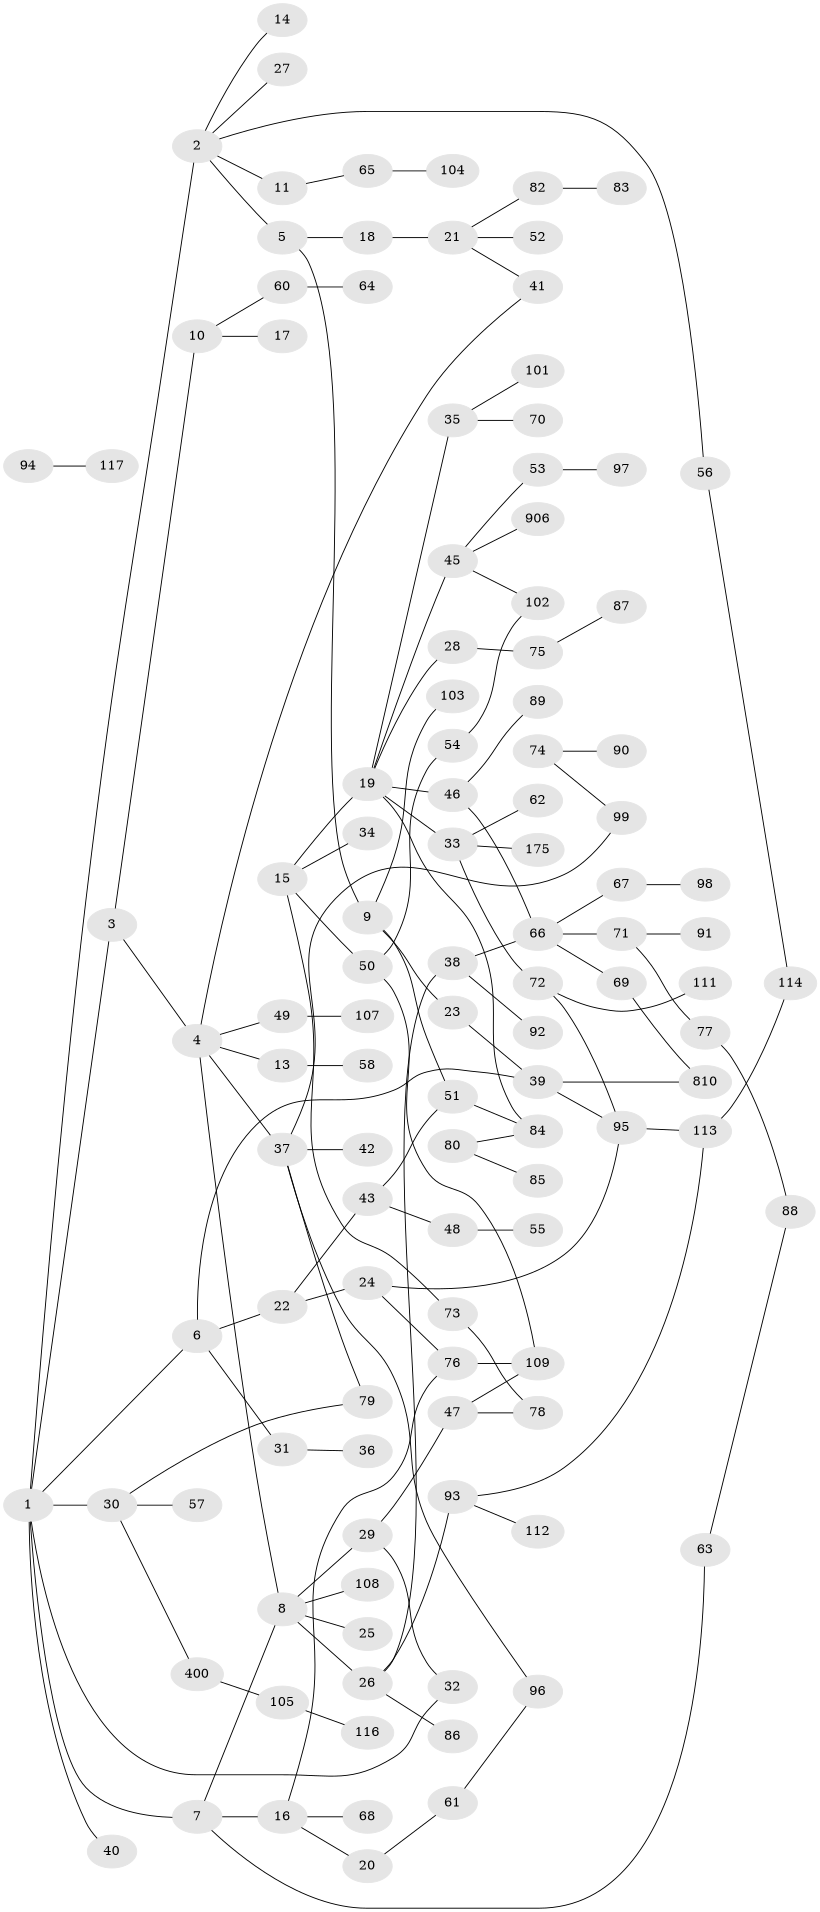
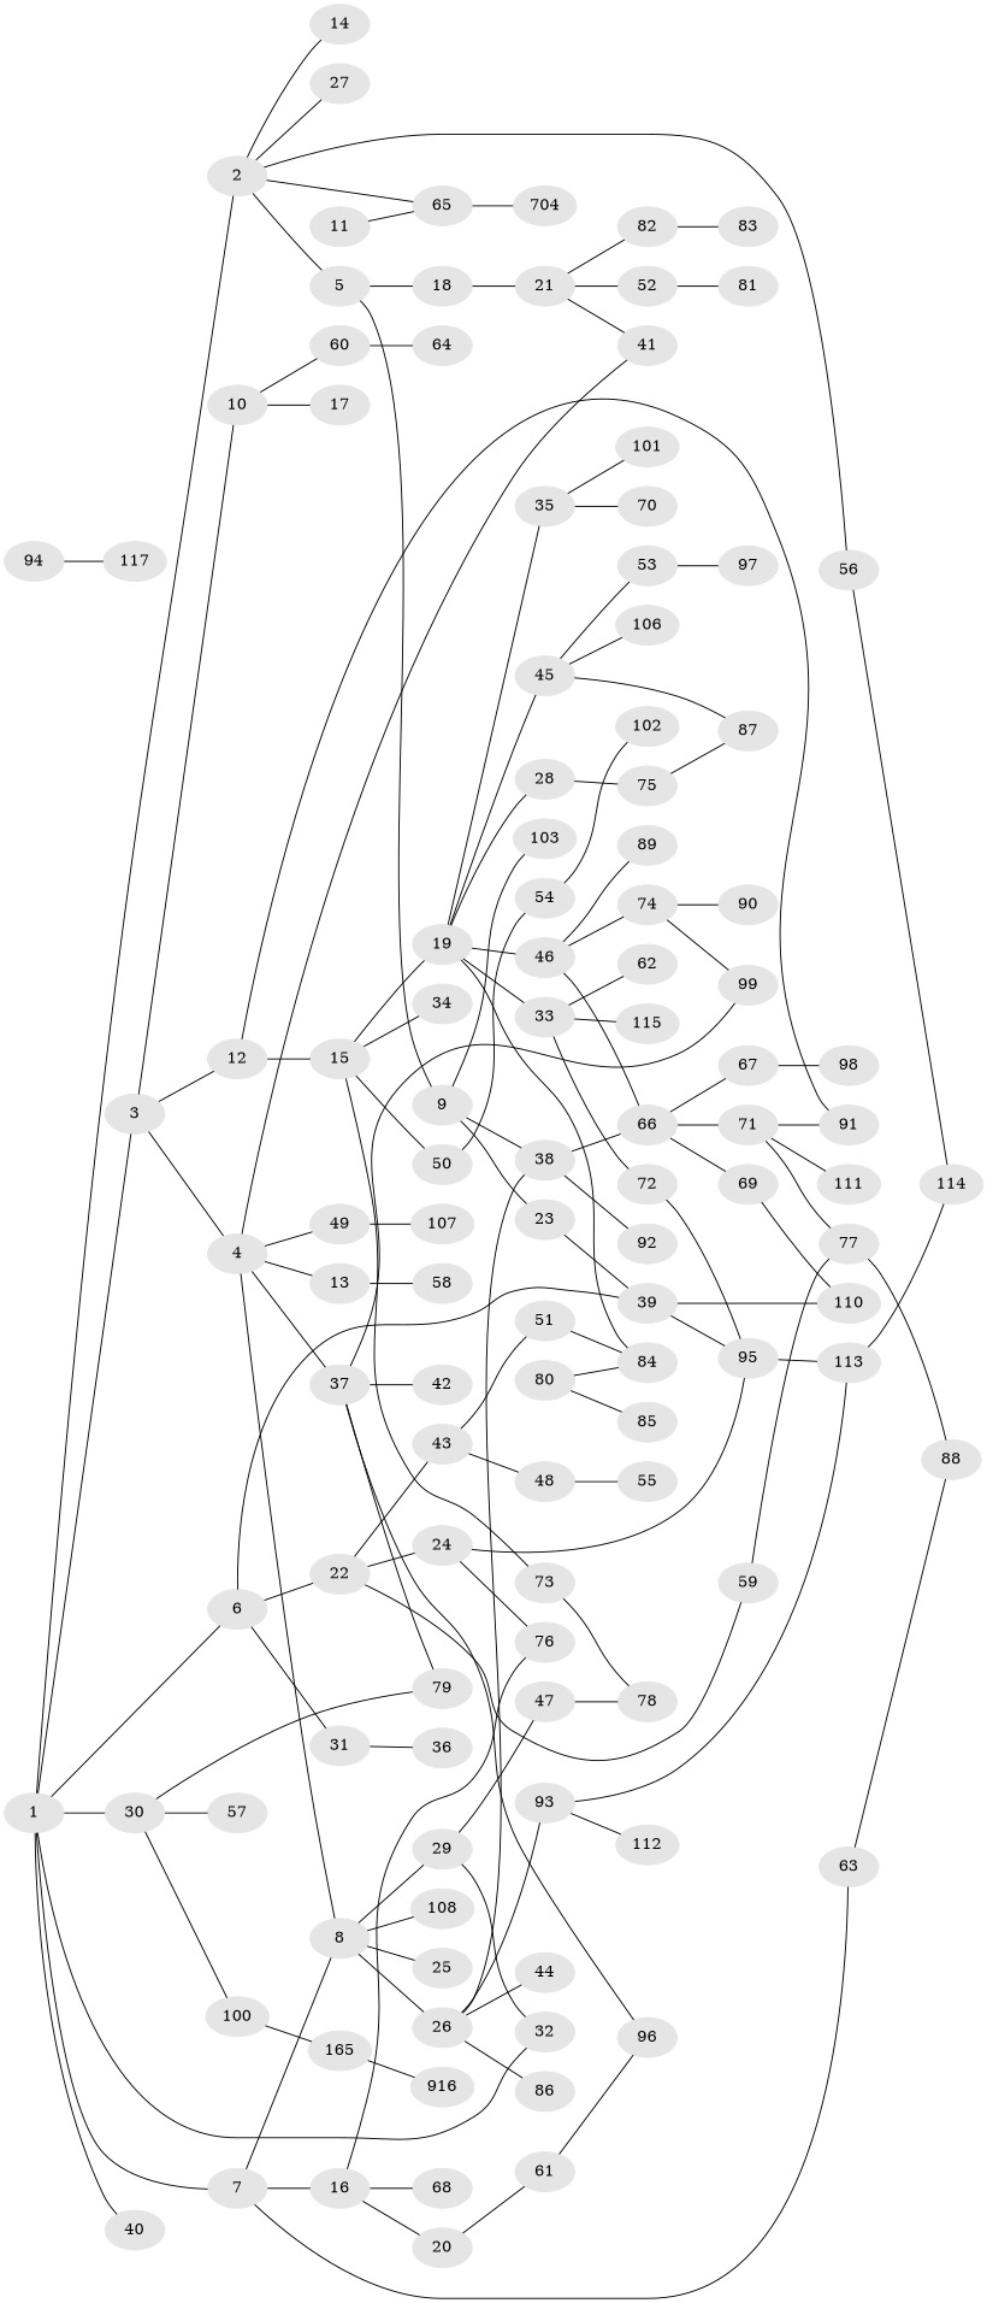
  graph {
    rankdir=LR
    node [color=gray90 style=filled]
    1
    2
    3
    6
    7
    30
    32
    40
    5
    11
    14
    27
    56
    4
    10
+   12
    22
    31
    39
    8
    16
    63
    57
    79
-   100 [label=400]
+   100
    9
    18
    65
    114
    13
    37
    41
    49
    17
    60
    15
    91
    25
    26
    29
    108
    58
    42
    96
    99
    107
    23
    51
    103
    21
    24
    43
+   59
    36
    95
-   110 [label=810]
+   110
    20
    68
    76
    88
    38
+   44
    86
    93
    47
    84
    64
-   104
+   104 [label=704]
    19
    34
    50
    73
    28
    33
    35
    45
    46
-   109
    54
    78
    61
    52
    82
    75
    62
    72
-   115 [label=175]
+   115
    70
    101
    53
    102
-   106 [label=906]
+   106
    66
    74
    89
+   81
    83
    48
    77
    113
    92
    112
    87
-   105
+   105 [label=165]
    67
    69
    71
    80
    85
    55
    97
    94
    117
    90
    98
    111
-   116
+   116 [label=916]
    1 -- 2
    1 -- 3
    1 -- 6
    1 -- 7
    1 -- 30
    1 -- 32
    1 -- 40
    2 -- 5
-   2 -- 11
+   2 -- 65
    2 -- 14
    2 -- 27
    2 -- 56
    3 -- 4
    3 -- 10
+   3 -- 12
    6 -- 22
    6 -- 31
    6 -- 39
    7 -- 8
    7 -- 16
    7 -- 63
    30 -- 57
    30 -- 79
    30 -- 100
    5 -- 9
    5 -- 18
    11 -- 65
    56 -- 114
    4 -- 8
    4 -- 13
    4 -- 37
    4 -- 41
    4 -- 49
    10 -- 17
    10 -- 60
+   12 -- 15
+   12 -- 91
    22 -- 24
    22 -- 43
+   22 -- 59
    31 -- 36
    39 -- 95
    39 -- 110
    8 -- 25
    8 -- 26
    8 -- 29
    8 -- 108
    16 -- 20
    16 -- 68
    16 -- 76
    63 -- 88
    100 -- 105
    9 -- 23
-   9 -- 51
+   9 -- 38
    9 -- 103
    18 -- 21
    65 -- 104
    13 -- 58
    37 -- 79
    37 -- 42
    37 -- 96
    37 -- 99
    49 -- 107
    60 -- 64
    15 -- 19
    15 -- 34
    15 -- 50
    15 -- 73
    26 -- 38
+   26 -- 44
    26 -- 86
    26 -- 93
    29 -- 32
    29 -- 47
    23 -- 39
    51 -- 84
    21 -- 41
    21 -- 52
    21 -- 82
    24 -- 95
    24 -- 76
    43 -- 51
    43 -- 48
+   59 -- 77
    95 -- 113
    20 -- 61
-   76 -- 109
    38 -- 66
    38 -- 92
    93 -- 113
    93 -- 112
-   47 -- 109
    47 -- 78
    19 -- 84
    19 -- 28
    19 -- 33
    19 -- 35
    19 -- 45
    19 -- 46
-   50 -- 109
    50 -- 54
    73 -- 78
    28 -- 75
    33 -- 62
    33 -- 72
    33 -- 115
    35 -- 70
    35 -- 101
    45 -- 53
-   45 -- 102
+   45 -- 87
    45 -- 106
    46 -- 66
+   46 -- 74
    46 -- 89
    54 -- 102
    61 -- 96
+   52 -- 81
    82 -- 83
    75 -- 87
    72 -- 95
    53 -- 97
    66 -- 67
    66 -- 69
    66 -- 71
    74 -- 99
    74 -- 90
    48 -- 55
    77 -- 88
    113 -- 114
    105 -- 116
    67 -- 98
    69 -- 110
    71 -- 91
    71 -- 77
-   72 -- 111
+   71 -- 111
    80 -- 84
    80 -- 85
    94 -- 117
  }
